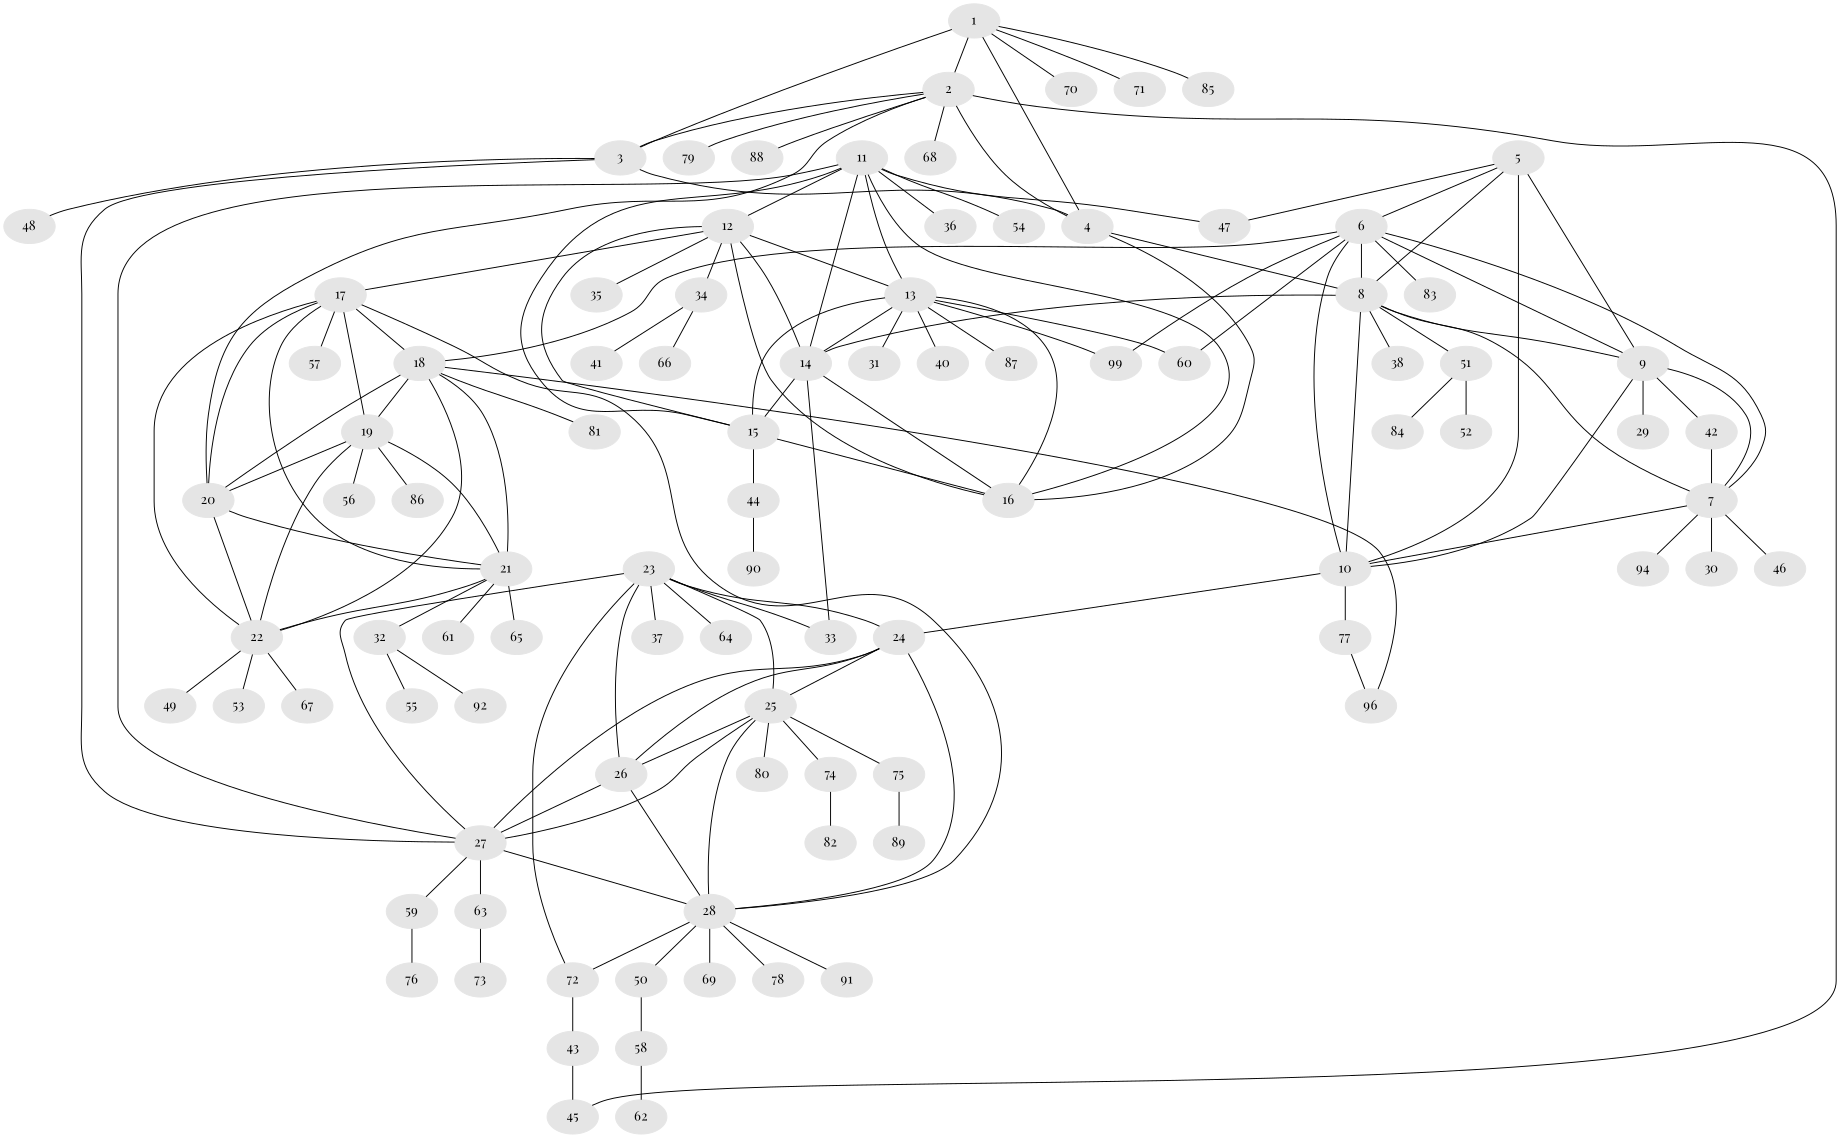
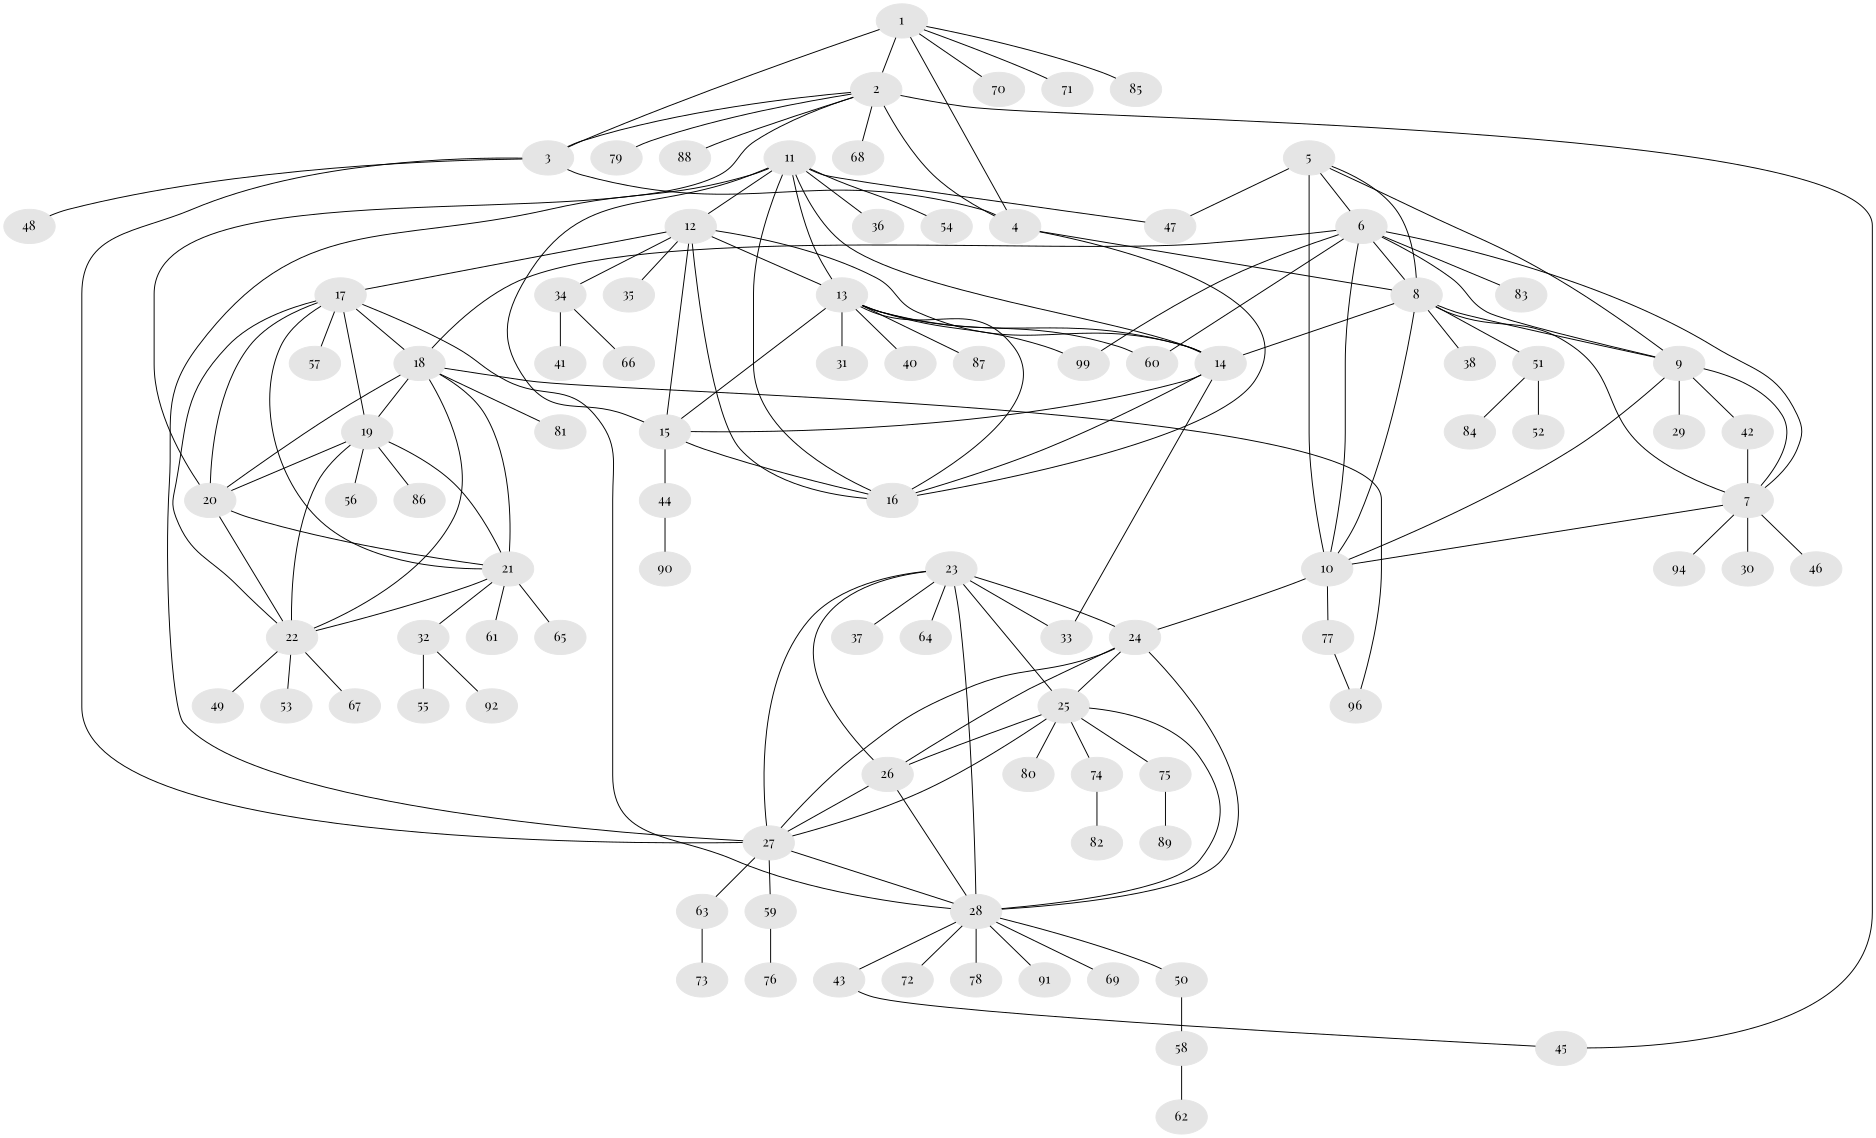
  graph {
    fontname="Playfair Display"
    node [color=gray90 fontname="Playfair Display" style=filled]
    edge [fontname="Playfair Display" weight=1.0]
    1
    2
    3
    4
    70
    71
    85
    20
    45
    68
    79
    88
    27
    48
    8
    16
    21
    22
    28
    59
    63
    9
    10
    14
    38
    51
    5
    6
    47
    7
    18
    n32 [label=99]
    60
    83
    30
    46
    94
    29
    42
    24
    77
    19
    81
    n44 [label=96]
    15
    33
    52
    84
    25
    26
    11
    12
    13
    36
    54
    17
    34
    35
    31
    40
    87
    44
    57
    41
    66
    90
    43
    56
    86
    32
    61
    65
    49
    53
    67
    50
    69
    72
    78
    91
    55
    92
    23
    37
    64
    74
    75
    80
    82
    89
    76
    73
    58
    62
    1 -- 2 [weight=3.0]
    1 -- 3 [weight=3.0]
    1 -- 4 [weight=3.0]
    1 -- 70
    1 -- 71
    1 -- 85
    2 -- 3
    2 -- 4
    2 -- 20
    2 -- 45
    2 -- 68
    2 -- 79
    2 -- 88
    3 -- 4
    3 -- 27
    3 -- 48
    4 -- 8
    4 -- 16
    20 -- 21
    20 -- 22
    27 -- 28
    27 -- 59
    27 -- 63
    8 -- 9
    8 -- 10
    8 -- 14
    8 -- 38
    8 -- 51
    21 -- 22
    21 -- 32
    21 -- 61
    21 -- 65
    22 -- 49
    22 -- 53
    22 -- 67
-   72 -- 43
+   28 -- 43
    28 -- 50
    28 -- 69
    28 -- 72
    28 -- 78
    28 -- 91
    59 -- 76
    63 -- 73
    9 -- 10
    9 -- 29
    9 -- 42
    10 -- 24
    10 -- 77
    14 -- 16
    14 -- 15
    14 -- 33
    51 -- 52
    51 -- 84
    5 -- 8
    5 -- 9
    5 -- 10 [weight=4.0]
    5 -- 6
    5 -- 47
    6 -- 8
    6 -- 9
    6 -- 10
    6 -- 7
    6 -- 18
    6 -- n32
    6 -- 60
    6 -- 83
    7 -- 8
    7 -- 9
    7 -- 10
    7 -- 30
    7 -- 46
    7 -- 94
    18 -- 20
    18 -- 21
    18 -- 22
    18 -- 19
    18 -- 81
    18 -- n44
    42 -- 7
    24 -- 27
    24 -- 28
    24 -- 25
    24 -- 26
    77 -- n44
    19 -- 20
    19 -- 21
    19 -- 22
    19 -- 56
    19 -- 86
    15 -- 16
    15 -- 44
    25 -- 27
    25 -- 28
    25 -- 26
    25 -- 74
    25 -- 75
    25 -- 80
    26 -- 27
    26 -- 28
    11 -- 27
    11 -- 16
    11 -- 14
    11 -- 47
    11 -- 15
    11 -- 12
    11 -- 13
    11 -- 36
    11 -- 54
    12 -- 16
    12 -- 14
    12 -- 15
    12 -- 13
    12 -- 17
    12 -- 34
    12 -- 35
    13 -- 16
    13 -- 14
    13 -- n32
    13 -- 60
    13 -- 15
    13 -- 31
    13 -- 40
    13 -- 87
    17 -- 20
    17 -- 21
    17 -- 22
    17 -- 28
    17 -- 18
    17 -- 19
    17 -- 57
    34 -- 41
    34 -- 66
    44 -- 90
    43 -- 45
    32 -- 55
    32 -- 92
    50 -- 58
    23 -- 27
-   23 -- 72
+   23 -- 28
    23 -- 24
    23 -- 33
    23 -- 25
    23 -- 26
    23 -- 37
    23 -- 64
    74 -- 82
    75 -- 89
    58 -- 62
  }
